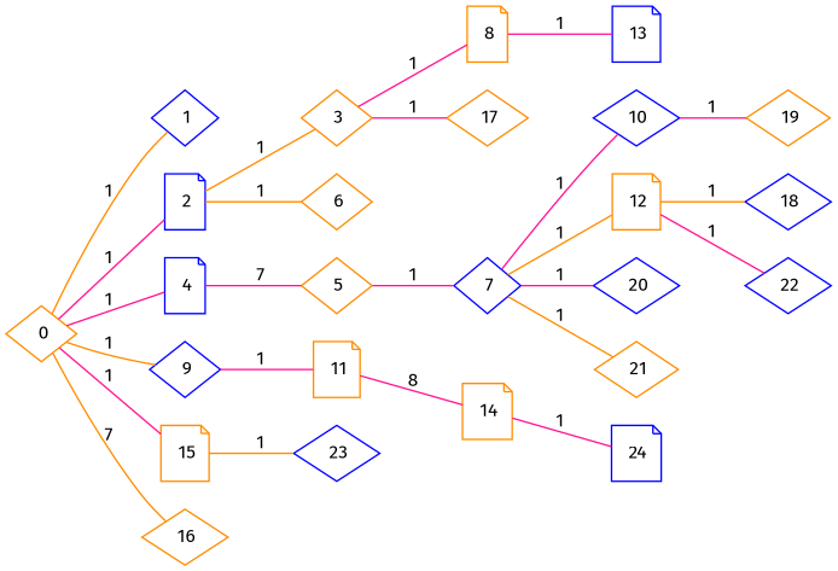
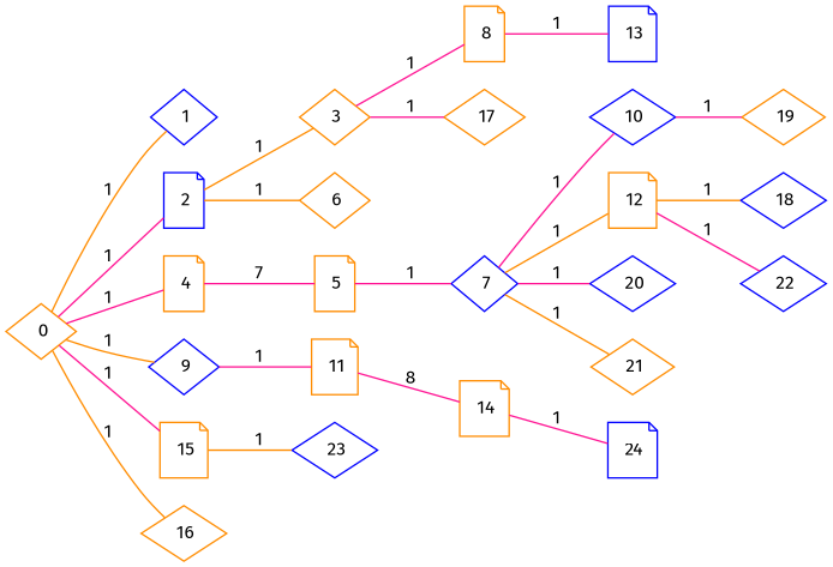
  graph {
    fixedsize="true;"
    fontname="Fira Sans"
    rankdir=LR
    node [color=darkorange fontname="Fira Sans" fontsize=12 hight=.12 shape=diamond]
    edge [color=deeppink fontname="Fira Sans" fontsize=12]
    n1 [label=" 0" width=.12]
    n2 [color=blue label=" 1" width=.12]
    n3 [color=blue label=" 2" shape=note width=.12]
-   n4 [color=blue label=" 4" shape=note width=.12]
+   n4 [label=" 4" shape=note width=.12]
    n5 [color=blue label=" 9" width=.12]
    n6 [label=" 15" shape=note width=.12]
    n7 [label=" 16" width=.12]
    n8 [label=" 3" width=.12]
    n9 [label=" 6" width=.12]
-   n10 [label=" 5" width=.12]
+   n10 [label=" 5" shape=note width=.12]
    n11 [label=" 11" shape=note width=.12]
    n12 [color=blue label=" 23" width=.12]
    n13 [label=" 8" shape=note width=.12]
    n14 [label=" 17" width=.12]
    n15 [color=blue label=" 13" shape=note width=.12]
    n16 [color=blue label=" 7" width=.12]
    n17 [color=blue label=" 10" width=.12]
    n18 [label=" 12" shape=note width=.12]
    n19 [color=blue label=" 20" width=.12]
    n20 [label=" 21" width=.12]
    n21 [label=" 19" width=.12]
    n22 [color=blue label=" 18" width=.12]
    n23 [color=blue label=" 22" width=.12]
    n24 [label=" 14" shape=note width=.12]
    n25 [color=blue label=" 24" shape=note width=.12]
    n1 -- n2 [color=darkorange label=1]
    n1 -- n3 [label=1]
    n1 -- n4 [label=1]
    n1 -- n5 [color=darkorange label=1]
    n1 -- n6 [label=1]
-   n1 -- n7 [color=darkorange label=7]
+   n1 -- n7 [color=darkorange label=1]
    n3 -- n8 [color=darkorange label=1]
    n3 -- n9 [color=darkorange label=1]
    n4 -- n10 [label=7]
    n5 -- n11 [label=1]
    n6 -- n12 [color=darkorange label=1]
    n8 -- n13 [label=1]
    n8 -- n14 [label=1]
    n10 -- n16 [label=1]
    n11 -- n24 [label=8]
    n13 -- n15 [label=1]
    n16 -- n17 [label=1]
    n16 -- n18 [color=darkorange label=1]
    n16 -- n19 [label=1]
    n16 -- n20 [color=darkorange label=1]
    n17 -- n21 [label=1]
    n18 -- n22 [color=darkorange label=1]
    n18 -- n23 [label=1]
    n24 -- n25 [label=1]
  }
